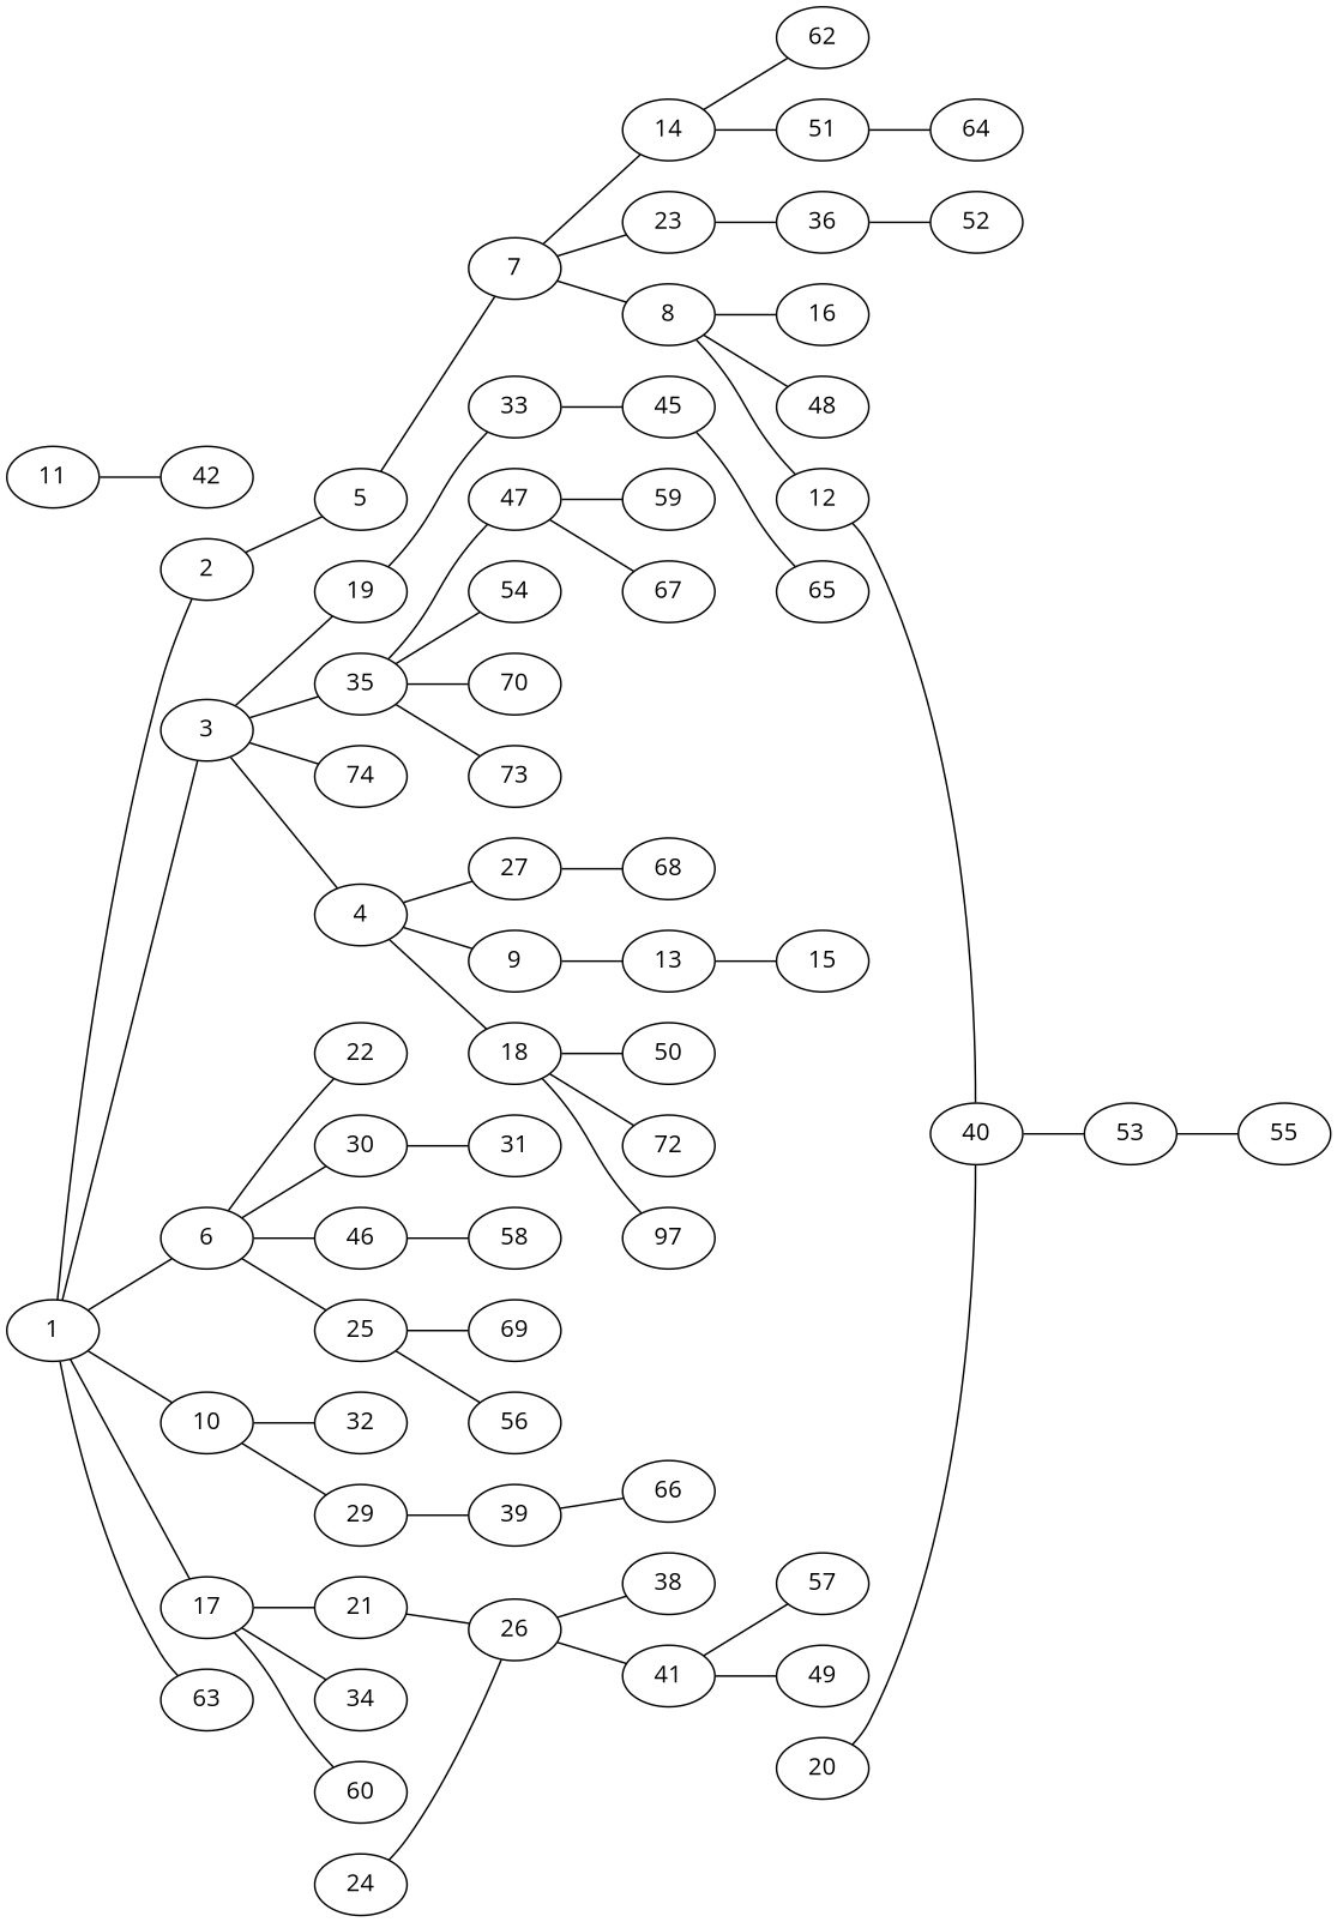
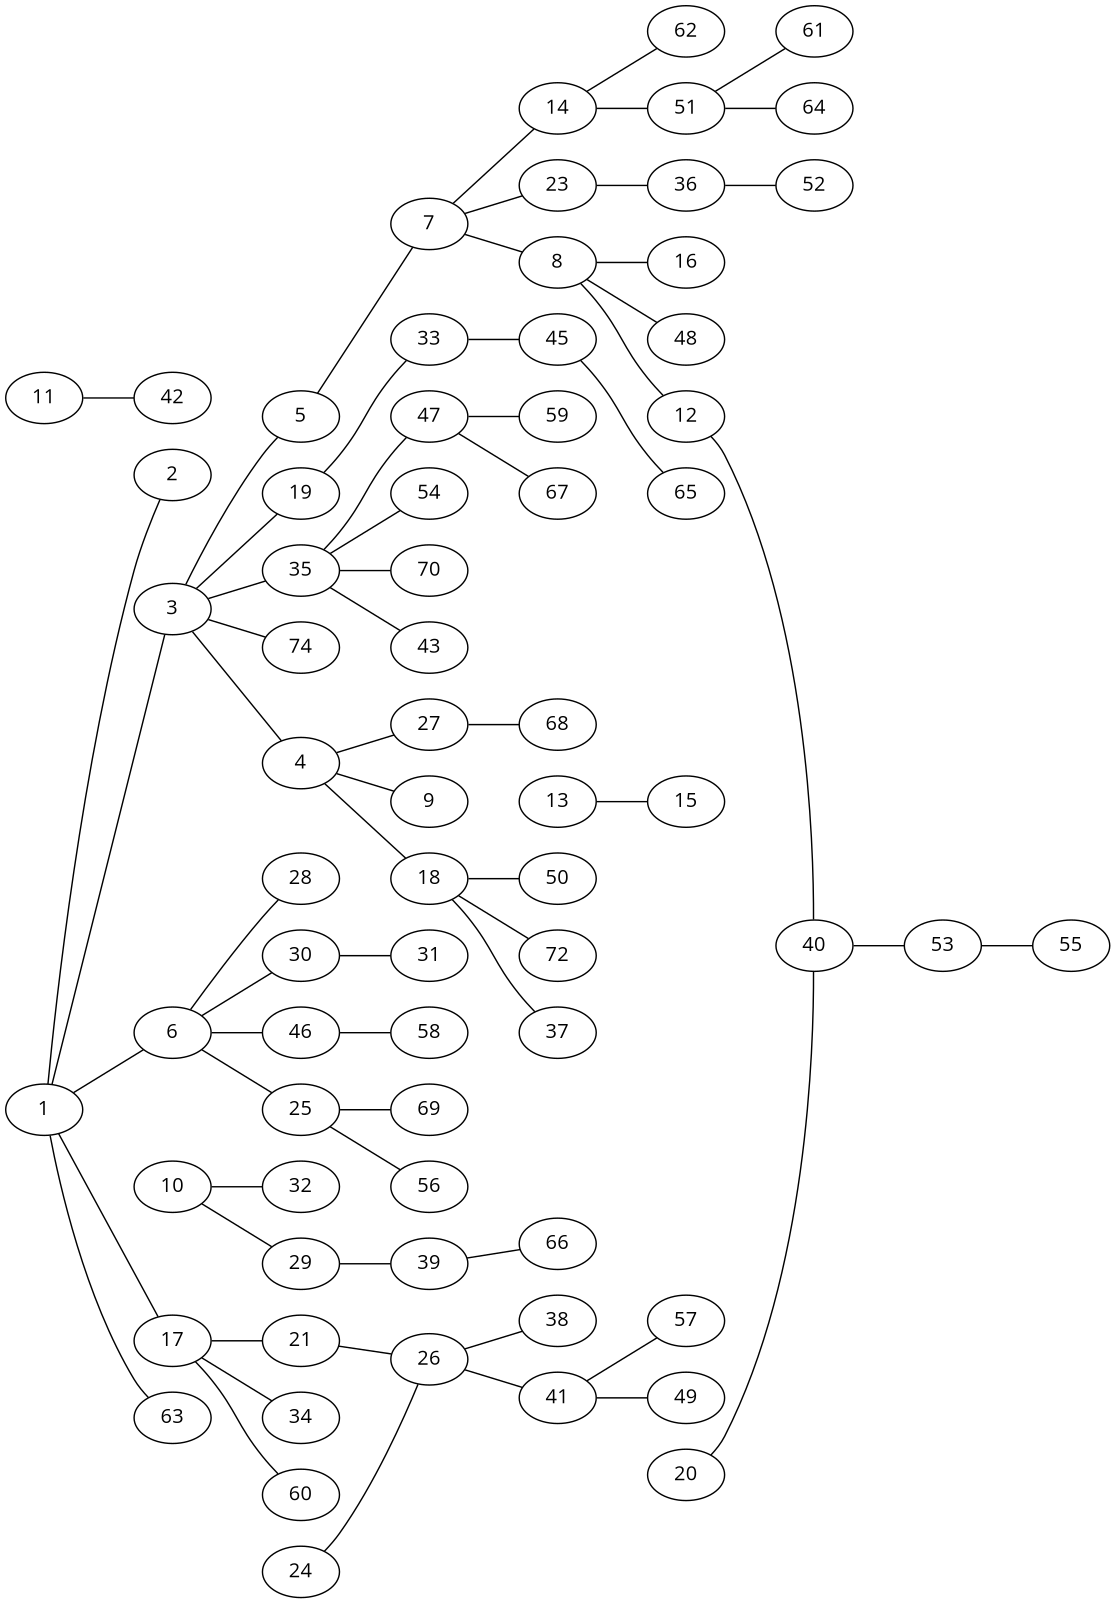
  graph {
    fontname="Open Sans"
    rankdir=LR
    node [fontname="Open Sans"]
    edge [fontname="Open Sans"]
    1
    2
    3
    6
    10
    17
    63
    4
    5
    19
    35
    n12 [label=74]
    25
-   28 [label=22]
+   28
    30
    46
    29
    32
    21
    34
    60
    9
    18
    27
    7
    11
    42
    33
-   43 [label=73]
+   43
    47
    54
    70
    56
    69
    31
    58
    39
    26
    13
    n40 [label=72]
-   37 [label=97]
+   37
    50
    68
    8
    14
    23
    45
    59
    67
    15
    12
    16
    48
    51
    62
    36
    40
+   61
    64
    52
    20
    66
    53
    24
    65
    55
    38
    41
    49
    57
    1 -- 2
    1 -- 3
    1 -- 6
-   1 -- 10
    1 -- 17
    1 -- 63
    3 -- 4
-   2 -- 5
+   3 -- 5
    3 -- 19
    3 -- 35
    3 -- n12
    6 -- 25
    6 -- 28
    6 -- 30
    6 -- 46
    10 -- 29
    10 -- 32
    17 -- 21
    17 -- 34
    17 -- 60
    4 -- 9
    4 -- 18
    4 -- 27
    5 -- 7
    19 -- 33
    35 -- 43
    35 -- 47
    35 -- 54
    35 -- 70
    25 -- 56
    25 -- 69
    30 -- 31
    46 -- 58
    29 -- 39
    21 -- 26
-   9 -- 13
    18 -- n40
    18 -- 37
    18 -- 50
    27 -- 68
    7 -- 8
    7 -- 14
    7 -- 23
    11 -- 42
    33 -- 45
    47 -- 59
    47 -- 67
    39 -- 66
    26 -- 38
    26 -- 41
    13 -- 15
    8 -- 12
    8 -- 16
    8 -- 48
    14 -- 51
    14 -- 62
    23 -- 36
    45 -- 65
    12 -- 40
+   51 -- 61
    51 -- 64
    36 -- 52
    40 -- 53
    20 -- 40
    53 -- 55
    24 -- 26
    41 -- 49
    41 -- 57
  }
